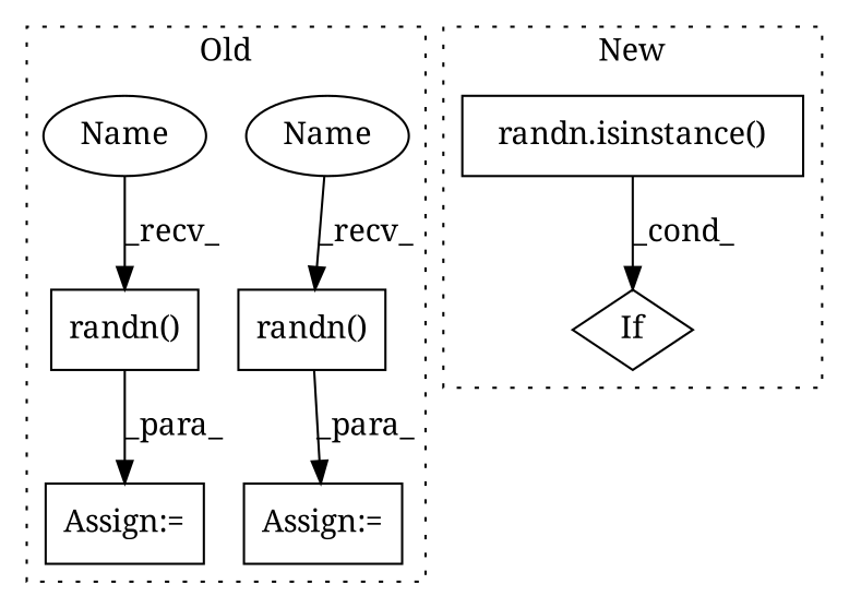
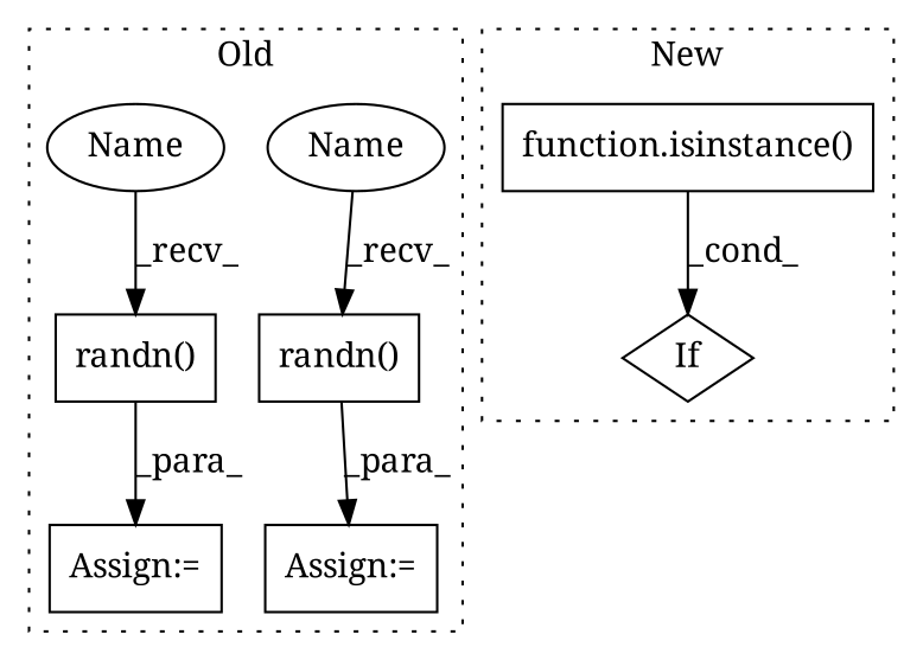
  digraph {
    fontname="Noto Serif"
    node [a=75 l=3 shape=box fontname="Noto Serif"]
    edge [fontname="Noto Serif"]
    n1 [l="12,1" label="randn()" s="12000,12017"]
    n2 [a=68 label="Assign:=" s=11997]
    n3 [l="12,1" label="randn()" s="12352,12369"]
    n4 [a=68 label="Assign:=" s=12349]
    n5 [a=87 l=5 label=Name s=12352 shape=ellipse]
    n6 [a=87 l=5 label=Name s=12000 shape=ellipse]
-   n7 [l="11,1" label="randn.isinstance()" s="13055,13091"]
+   n7 [l="11,1" label="function.isinstance()" s="13055,13091"]
    n8 [a=96 label=If s=13052 shape=diamond]
    subgraph cluster_1 {
      label=Old
      style=dotted
      n1
      n2
      n3
      n4
      n5
      n6
    }
    subgraph cluster_2 {
      label=New
      style=dotted
      n7
      n8
    }
    n1 -> n2 [label=_para_]
    n3 -> n4 [label=_para_]
    n5 -> n3 [label=_recv_]
    n6 -> n1 [label=_recv_]
    n7 -> n8 [label=_cond_]
  }
